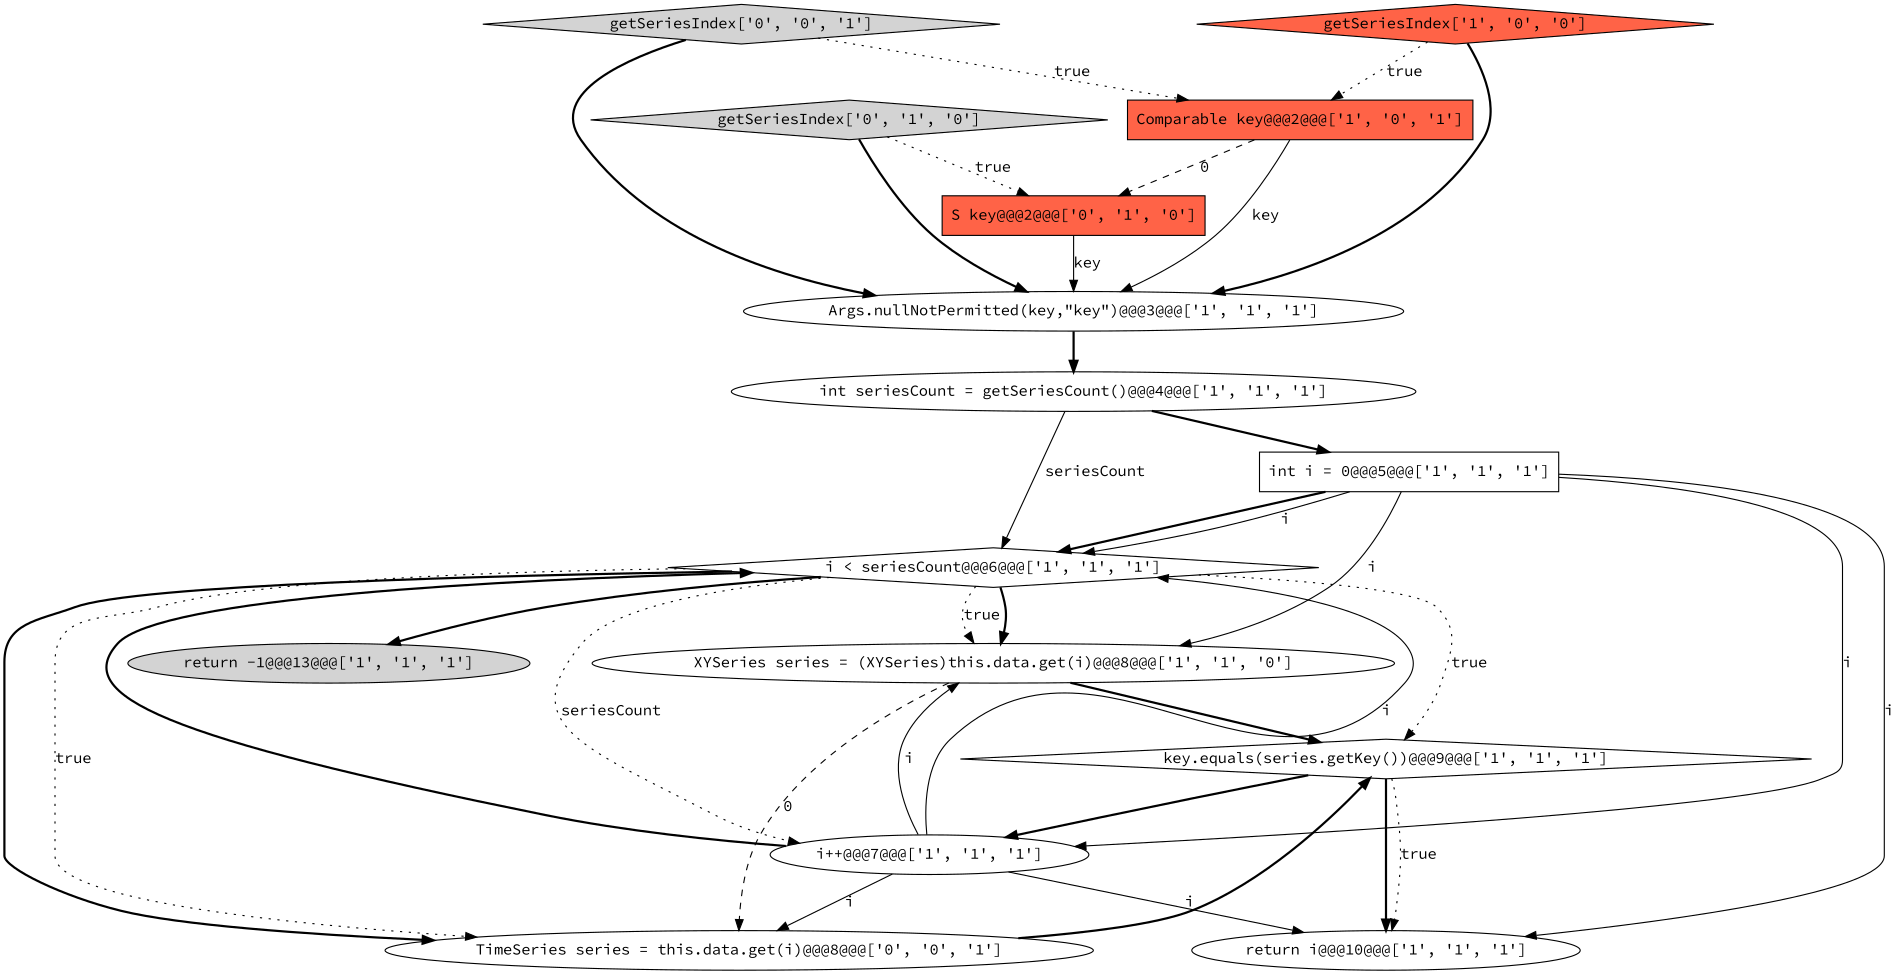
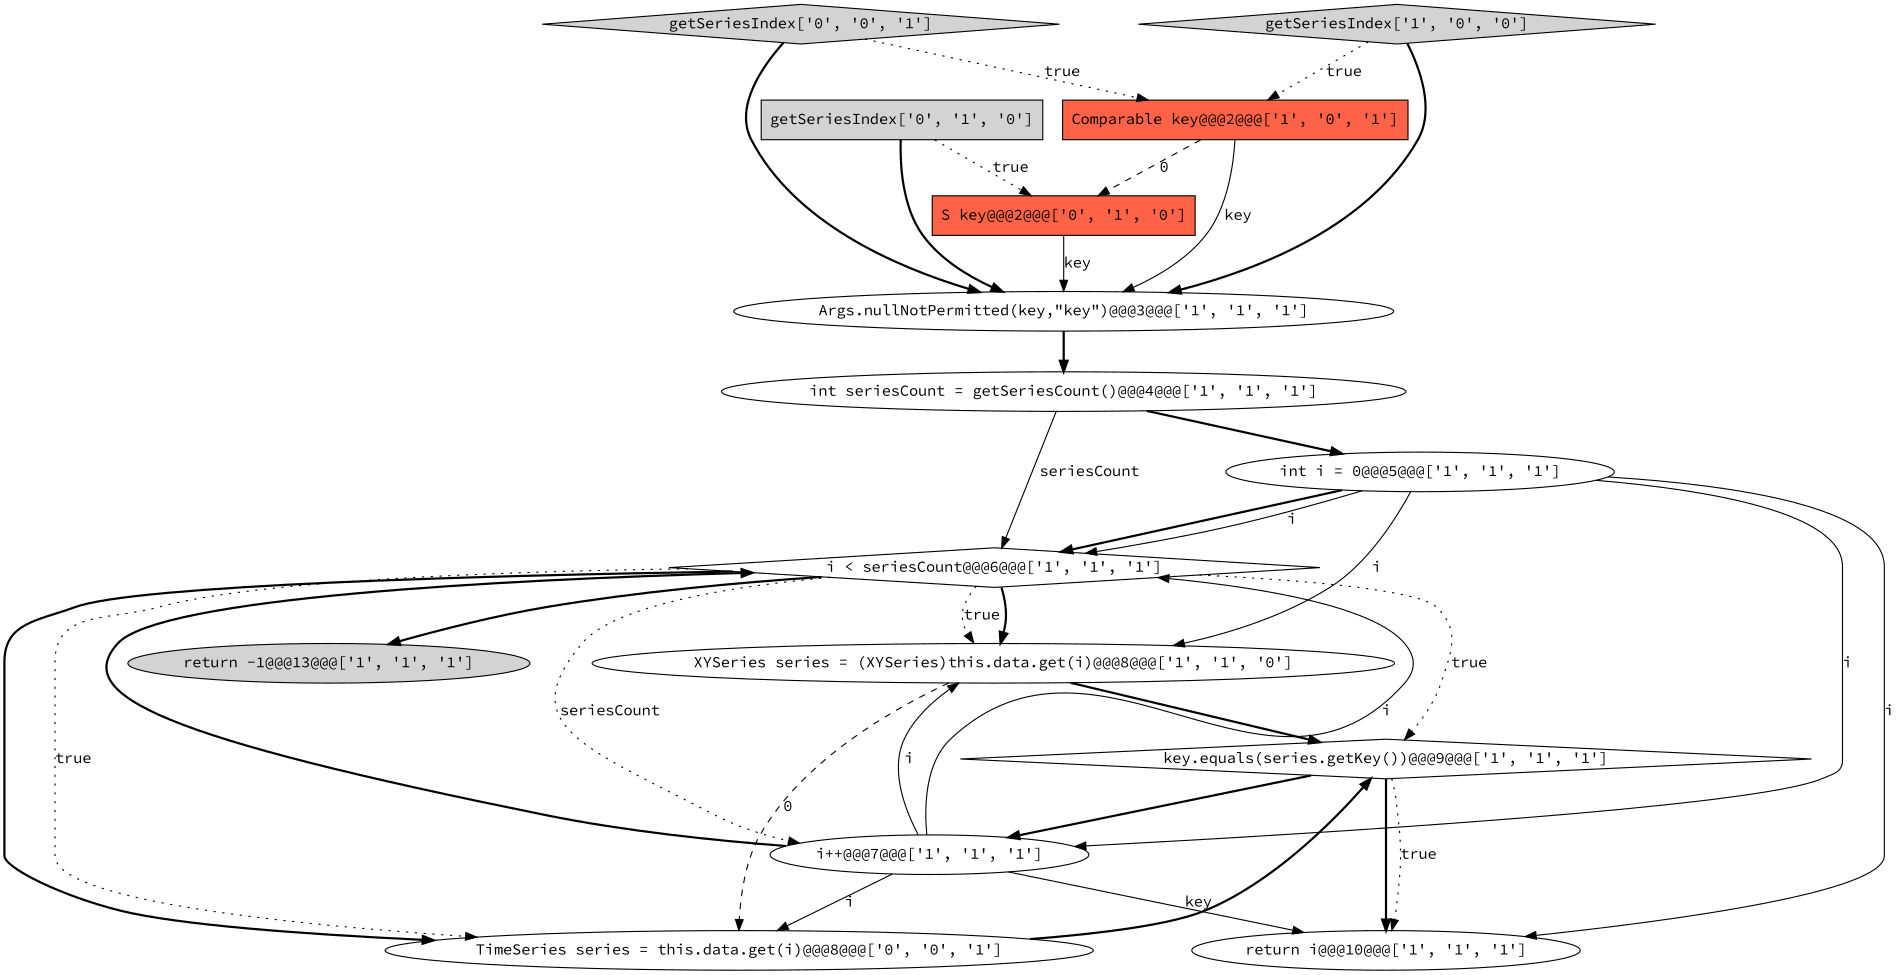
  digraph {
    fontname="Source Code Pro"
    node [fillcolor=white fontname="Source Code Pro" shape=ellipse style=filled]
    edge [fontname="Source Code Pro" style=bold]
    n1 [fillcolor=lightgray label="return -1@@@13@@@['1', '1', '1']"]
    n2 [label="XYSeries series = (XYSeries)this.data.get(i)@@@8@@@['1', '1', '0']"]
    n3 [label="key.equals(series.getKey())@@@9@@@['1', '1', '1']" shape=diamond]
    n4 [label="TimeSeries series = this.data.get(i)@@@8@@@['0', '0', '1']"]
    n5 [label="return i@@@10@@@['1', '1', '1']"]
    n6 [label="i++@@@7@@@['1', '1', '1']"]
    n7 [label="i < seriesCount@@@6@@@['1', '1', '1']" shape=diamond]
    n8 [fillcolor=tomato label="S key@@@2@@@['0', '1', '0']" shape=box]
    n9 [label="Args.nullNotPermitted(key,\"key\")@@@3@@@['1', '1', '1']"]
    n10 [label="int seriesCount = getSeriesCount()@@@4@@@['1', '1', '1']"]
-   n11 [label="int i = 0@@@5@@@['1', '1', '1']" shape=box]
-   n12 [fillcolor=lightgray label="getSeriesIndex['0', '1', '0']" shape=diamond]
+   n11 [label="int i = 0@@@5@@@['1', '1', '1']"]
+   n12 [fillcolor=lightgray label="getSeriesIndex['0', '1', '0']" shape=box]
    n13 [fillcolor=lightgray label="getSeriesIndex['0', '0', '1']" shape=diamond]
    n14 [fillcolor=tomato label="Comparable key@@@2@@@['1', '0', '1']" shape=box]
-   n15 [fillcolor=tomato label="getSeriesIndex['1', '0', '0']" shape=diamond]
+   n15 [fillcolor=lightgray label="getSeriesIndex['1', '0', '0']" shape=diamond]
    n2 -> n3
    n2 -> n4 [label=0 style=dashed]
    n3 -> n5
    n3 -> n5 [label=true style=dotted]
    n3 -> n6
    n4 -> n3
    n6 -> n2 [label=i style=solid]
    n6 -> n4 [label=i style=solid]
-   n6 -> n5 [label=i style=solid]
+   n6 -> n5 [label=key style=solid]
    n6 -> n7 [label=i style=solid]
    n6 -> n7
    n7 -> n1
    n7 -> n2
    n7 -> n2 [label=true style=dotted]
    n7 -> n3 [label=true style=dotted]
    n7 -> n4 [label=true style=dotted]
    n7 -> n4
    n7 -> n6 [label=seriesCount style=dotted]
    n8 -> n9 [label=key style=solid]
    n9 -> n10
    n10 -> n7 [label=seriesCount style=solid]
    n10 -> n11
    n11 -> n2 [label=i style=solid]
    n11 -> n5 [label=i style=solid]
    n11 -> n6 [label=i style=solid]
    n11 -> n7
    n11 -> n7 [label=i style=solid]
    n12 -> n8 [label=true style=dotted]
    n12 -> n9
    n13 -> n9
    n13 -> n14 [label=true style=dotted]
    n14 -> n8 [label=0 style=dashed]
    n14 -> n9 [label=key style=solid]
    n15 -> n9
    n15 -> n14 [label=true style=dotted]
  }
